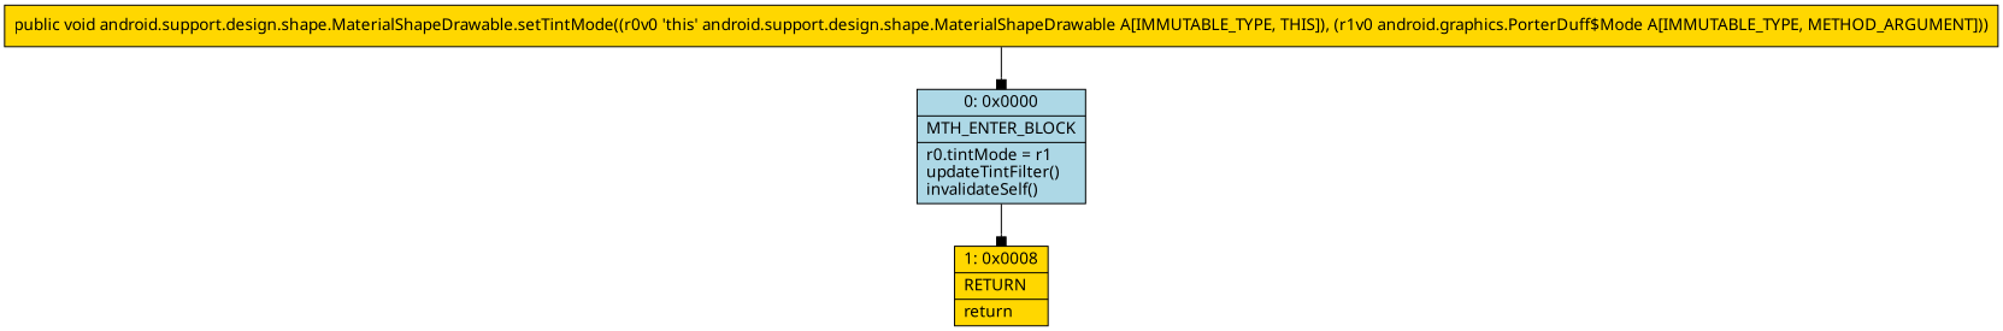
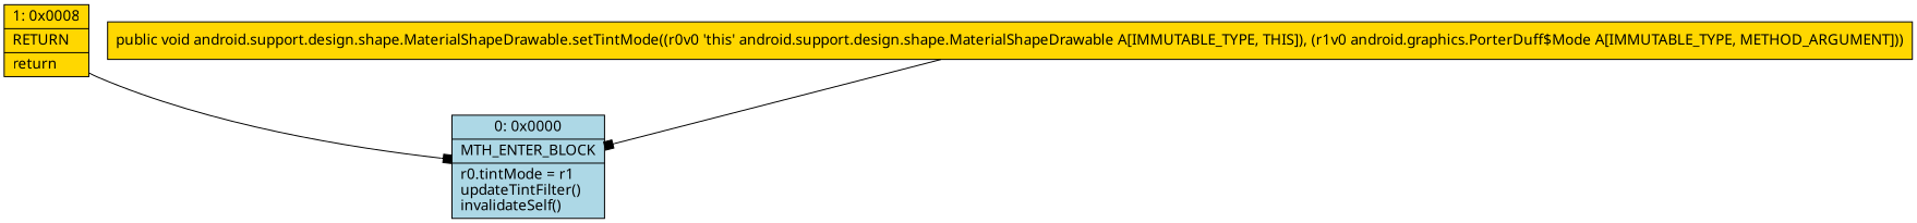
  digraph {
    fontname="Noto Sans"
    node [shape=record style=filled fillcolor=gold fontname="Noto Sans"]
    edge [arrowhead=box fontname="Noto Sans"]
    n1 [label="{0\:\ 0x0000|MTH_ENTER_BLOCK\l|r0.tintMode = r1\lupdateTintFilter()\linvalidateSelf()\l}" fillcolor=lightblue]
    n2 [label="{1\:\ 0x0008|RETURN\l|return\l}"]
    n3 [label="{public void android.support.design.shape.MaterialShapeDrawable.setTintMode((r0v0 'this' android.support.design.shape.MaterialShapeDrawable A[IMMUTABLE_TYPE, THIS]), (r1v0 android.graphics.PorterDuff$Mode A[IMMUTABLE_TYPE, METHOD_ARGUMENT])) }"]
-   n1 -> n2
+   n2 -> n1
    n3 -> n1
  }
